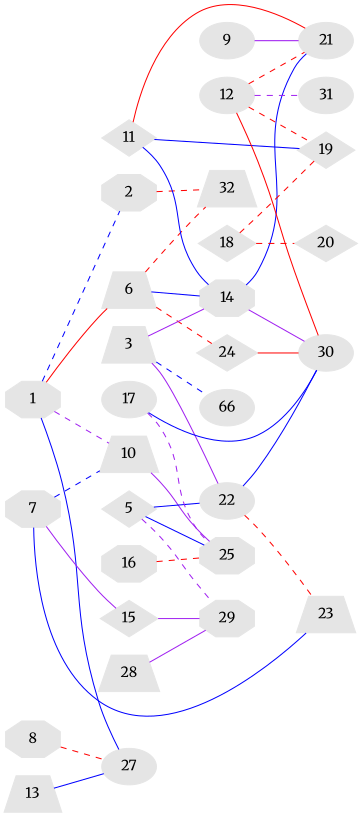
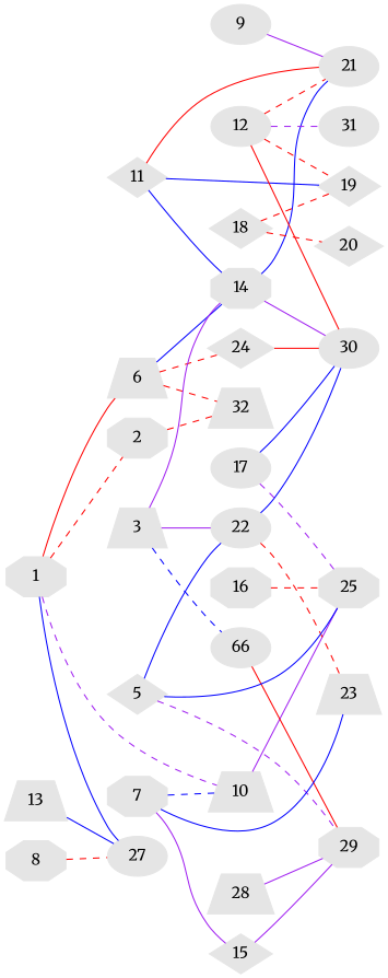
  graph {
    fontname=Merriweather
    rankdir=LR
    node [color=gray90 fontname=Merriweather shape=ellipse style=filled]
    edge [color=red fontname=Merriweather style=solid weight=1.0]
    1 [shape=octagon]
    2 [shape=octagon]
    6 [shape=trapezium]
    10 [shape=trapezium]
    27
    32 [shape=trapezium]
    14 [shape=octagon]
    24 [shape=diamond]
    25 [shape=octagon]
    21
    30
    3 [shape=trapezium]
    22
    n14 [label=66]
    23 [shape=trapezium]
    29 [shape=octagon]
    11 [shape=diamond]
    19 [shape=diamond]
    18 [shape=diamond]
    20 [shape=diamond]
    5 [shape=diamond]
    7 [shape=octagon]
    15 [shape=diamond]
    8 [shape=octagon]
    9
    12
    31
    13 [shape=trapezium]
    16 [shape=octagon]
    17
    28 [shape=trapezium]
-   1 -- 2 [color=blue style=dashed]
+   1 -- 2 [style=dashed]
    1 -- 6
    1 -- 10 [color=purple style=dashed]
    1 -- 27 [color=blue]
    2 -- 32 [style=dashed weight=2.0]
    6 -- 32 [style=dashed weight=2.0]
    6 -- 14 [color=blue]
    6 -- 24 [style=dashed]
    10 -- 25 [color=purple]
    14 -- 21 [color=blue]
    14 -- 30 [color=purple]
    24 -- 30
    3 -- 14 [color=purple]
    3 -- 22 [color=purple]
    3 -- n14 [color=blue style=dashed]
    22 -- 30 [color=blue]
    22 -- 23 [style=dashed]
+   n14 -- 29
    11 -- 14 [color=blue]
    11 -- 21
    11 -- 19 [color=blue]
    18 -- 19 [style=dashed]
    18 -- 20 [style=dashed]
    5 -- 25 [color=blue]
    5 -- 22 [color=blue]
    5 -- 29 [color=purple style=dashed]
    7 -- 10 [color=blue style=dashed weight=2.0]
    7 -- 23 [color=blue]
    7 -- 15 [color=purple]
    15 -- 29 [color=purple]
    8 -- 27 [style=dashed]
    9 -- 21 [color=purple]
    12 -- 21 [style=dashed]
    12 -- 30
    12 -- 19 [style=dashed]
    12 -- 31 [color=purple style=dashed]
    13 -- 27 [color=blue]
    16 -- 25 [style=dashed weight=2.0]
    17 -- 25 [color=purple style=dashed]
    17 -- 30 [color=blue]
    28 -- 29 [color=purple]
  }
